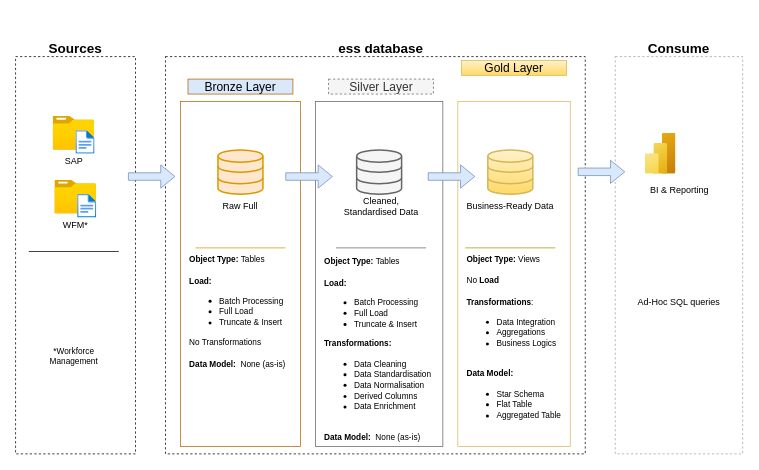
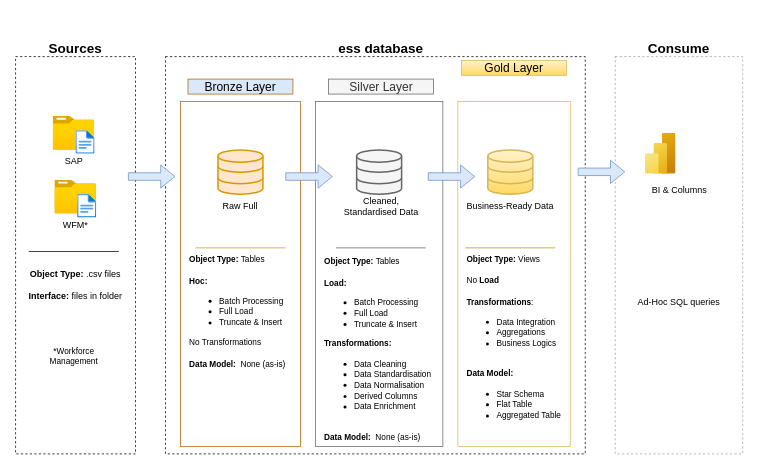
  <mxCell id="0" />
  <mxCell id="1" parent="0" />
  <mxCell id="2" value="" style="rounded=0;whiteSpace=wrap;html=1;fillColor=none;dashed=1;strokeColor=light-dark(#000000,#B04747);" parent="1" vertex="1"><mxGeometry x="20" y="75" width="160" height="530" as="geometry" /></mxCell>
  <mxCell id="3" value="&lt;font style=&quot;font-size: 18px;&quot;&gt;Sources&lt;/font&gt;" style="rounded=0;whiteSpace=wrap;html=1;strokeColor=none;fillColor=none;fontStyle=1" parent="1" vertex="1"><mxGeometry x="40" y="35" width="120" height="60" as="geometry" /></mxCell>
  <mxCell id="4" value="" style="rounded=0;whiteSpace=wrap;html=1;fillColor=none;dashed=1;strokeColor=light-dark(#000000,#B04747);" parent="1" vertex="1"><mxGeometry x="220" y="75" width="560" height="530" as="geometry" /></mxCell>
  <mxCell id="5" value="&lt;font style=&quot;font-size: 18px;&quot;&gt;ess database&lt;/font&gt;" style="rounded=0;whiteSpace=wrap;html=1;strokeColor=none;fillColor=none;fontStyle=1" parent="1" vertex="1"><mxGeometry x="435" y="35" width="145" height="60" as="geometry" /></mxCell>
  <mxCell id="6" value="" style="rounded=0;whiteSpace=wrap;html=1;fillColor=none;dashed=1;strokeColor=light-dark(#a3a3a3, #9a3c3c);" parent="1" vertex="1"><mxGeometry x="820" y="75" width="170" height="530" as="geometry" /></mxCell>
  <mxCell id="7" value="&lt;font style=&quot;font-size: 18px;&quot;&gt;Consume&lt;/font&gt;" style="rounded=0;whiteSpace=wrap;html=1;strokeColor=none;fillColor=none;fontStyle=1" parent="1" vertex="1"><mxGeometry x="845" y="35" width="120" height="60" as="geometry" /></mxCell>
  <mxCell id="8" value="Bronze Layer" style="rounded=0;whiteSpace=wrap;html=1;fillColor=#dae8fc;strokeColor=#b46504;fontSize=16;" parent="1" vertex="1"><mxGeometry x="250" y="105" width="140" height="20" as="geometry" /></mxCell>
  <mxCell id="9" value="" style="rounded=0;whiteSpace=wrap;html=1;fillColor=none;strokeColor=#b46504;fontSize=16;" parent="1" vertex="1"><mxGeometry x="240" y="135" width="160" height="460" as="geometry" /></mxCell>
- <mxCell id="10" value="Silver Layer" style="rounded=0;whiteSpace=wrap;html=1;fillColor=#f5f5f5;strokeColor=#666666;fontSize=16;fontColor=#333333;dashed=1;" parent="1" vertex="1"><mxGeometry x="437.5" y="105" width="140" height="20" as="geometry" /></mxCell>
+ <mxCell id="10" value="Silver Layer" style="rounded=0;whiteSpace=wrap;html=1;fillColor=#f5f5f5;strokeColor=#666666;fontSize=16;fontColor=#333333;" parent="1" vertex="1"><mxGeometry x="437.5" y="105" width="140" height="20" as="geometry" /></mxCell>
  <mxCell id="11" value="" style="rounded=0;whiteSpace=wrap;html=1;fillColor=none;strokeColor=#666666;fontSize=16;fontColor=#333333;" parent="1" vertex="1"><mxGeometry x="420" y="135" width="170" height="460" as="geometry" /></mxCell>
  <mxCell id="12" value="Gold Layer" style="rounded=0;whiteSpace=wrap;html=1;fillColor=#fff2cc;strokeColor=#d6b656;fontSize=16;gradientColor=#ffd966;" parent="1" vertex="1"><mxGeometry x="615" y="80" width="140" height="20" as="geometry" /></mxCell>
  <mxCell id="13" value="" style="rounded=0;whiteSpace=wrap;html=1;fillColor=none;strokeColor=light-dark(#DBBA58,#F2C72C);fontSize=16;" parent="1" vertex="1"><mxGeometry x="610" y="135" width="150" height="460" as="geometry" /></mxCell>
  <mxCell id="14" value="" style="image;aspect=fixed;html=1;points=[];align=center;fontSize=12;image=img/lib/azure2/general/Folder_Blank.svg;" parent="1" vertex="1"><mxGeometry x="70" y="154.68" width="55.39" height="44.96" as="geometry" /></mxCell>
  <mxCell id="15" value="" style="image;aspect=fixed;html=1;points=[];align=center;fontSize=12;image=img/lib/azure2/general/File.svg;" parent="1" vertex="1"><mxGeometry x="100.39" y="173.64" width="25.45" height="31.36" as="geometry" /></mxCell>
  <mxCell id="16" value="SAP" style="rounded=0;whiteSpace=wrap;html=1;fillColor=none;strokeColor=none;" parent="1" vertex="1"><mxGeometry x="37.69" y="185" width="120" height="60" as="geometry" /></mxCell>
  <mxCell id="17" value="" style="image;aspect=fixed;html=1;points=[];align=center;fontSize=12;image=img/lib/azure2/general/Folder_Blank.svg;" parent="1" vertex="1"><mxGeometry x="72.31" y="239.84" width="55.39" height="44.96" as="geometry" /></mxCell>
  <mxCell id="18" value="" style="image;aspect=fixed;html=1;points=[];align=center;fontSize=12;image=img/lib/azure2/general/File.svg;" parent="1" vertex="1"><mxGeometry x="102.7" y="258.8" width="25.45" height="31.36" as="geometry" /></mxCell>
  <mxCell id="19" value="WFM*" style="rounded=0;whiteSpace=wrap;html=1;fillColor=none;strokeColor=none;" parent="1" vertex="1"><mxGeometry x="40" y="270.16" width="120" height="60" as="geometry" /></mxCell>
  <mxCell id="20" value="" style="endArrow=none;html=1;rounded=1;curved=0;" parent="1" edge="1"><mxGeometry width="50" height="50" relative="1" as="geometry"><mxPoint x="37.69" y="335" as="sourcePoint" /><mxPoint x="157.69" y="335" as="targetPoint" /></mxGeometry></mxCell>
+ <mxCell id="21" value="&lt;b&gt;Object Type: &lt;/b&gt;.csv files&lt;div&gt;&lt;b&gt;&lt;br&gt;&lt;/b&gt;&lt;/div&gt;&lt;div&gt;&lt;b&gt;Interface: &lt;/b&gt;files in folder&lt;/div&gt;" style="text;html=1;align=center;verticalAlign=middle;whiteSpace=wrap;rounded=0;" parent="1" vertex="1"><mxGeometry x="20" y="355" width="160" height="50" as="geometry" /></mxCell>
  <mxCell id="22" value="" style="html=1;verticalLabelPosition=bottom;align=center;labelBackgroundColor=#ffffff;verticalAlign=top;strokeWidth=2;strokeColor=#d79b00;shadow=0;dashed=0;shape=mxgraph.ios7.icons.data;fillColor=#ffe6cc;" parent="1" vertex="1"><mxGeometry x="290" y="199.64" width="60" height="59" as="geometry" /></mxCell>
  <mxCell id="23" value="" style="html=1;verticalLabelPosition=bottom;align=center;labelBackgroundColor=#ffffff;verticalAlign=top;strokeWidth=2;strokeColor=#666666;shadow=0;dashed=0;shape=mxgraph.ios7.icons.data;fillColor=#f5f5f5;fontColor=#333333;" parent="1" vertex="1"><mxGeometry x="475" y="199.64" width="60" height="59" as="geometry" /></mxCell>
  <mxCell id="24" value="" style="html=1;verticalLabelPosition=bottom;align=center;labelBackgroundColor=#ffffff;verticalAlign=top;strokeWidth=2;strokeColor=#d6b656;shadow=0;dashed=0;shape=mxgraph.ios7.icons.data;fillColor=#fff2cc;gradientColor=#ffd966;" parent="1" vertex="1"><mxGeometry x="650" y="199.64" width="60" height="59" as="geometry" /></mxCell>
  <mxCell id="25" value="" style="shape=flexArrow;endArrow=classic;html=1;rounded=0;entryX=0.036;entryY=0.4;entryDx=0;entryDy=0;entryPerimeter=0;fillColor=#dae8fc;strokeColor=#6c8ebf;" parent="1" edge="1"><mxGeometry width="50" height="50" relative="1" as="geometry"><mxPoint x="170" y="235" as="sourcePoint" /><mxPoint x="233.16" y="235" as="targetPoint" /></mxGeometry></mxCell>
  <mxCell id="26" value="" style="shape=flexArrow;endArrow=classic;html=1;rounded=0;entryX=0.036;entryY=0.4;entryDx=0;entryDy=0;entryPerimeter=0;fillColor=#dae8fc;strokeColor=#6c8ebf;" parent="1" edge="1"><mxGeometry width="50" height="50" relative="1" as="geometry"><mxPoint x="380" y="235" as="sourcePoint" /><mxPoint x="443.16" y="235" as="targetPoint" /></mxGeometry></mxCell>
  <mxCell id="27" value="" style="shape=flexArrow;endArrow=classic;html=1;rounded=0;entryX=0.036;entryY=0.4;entryDx=0;entryDy=0;entryPerimeter=0;fillColor=#dae8fc;strokeColor=#6c8ebf;" parent="1" edge="1"><mxGeometry width="50" height="50" relative="1" as="geometry"><mxPoint x="570" y="235" as="sourcePoint" /><mxPoint x="633.16" y="235" as="targetPoint" /></mxGeometry></mxCell>
  <mxCell id="28" value="Raw Full" style="rounded=0;whiteSpace=wrap;html=1;fillColor=none;strokeColor=none;" parent="1" vertex="1"><mxGeometry x="260" y="245" width="120" height="60" as="geometry" /></mxCell>
  <mxCell id="29" value="Cleaned, Standardised Data" style="rounded=0;whiteSpace=wrap;html=1;fillColor=none;strokeColor=none;" parent="1" vertex="1"><mxGeometry x="447.5" y="245" width="120" height="60" as="geometry" /></mxCell>
  <mxCell id="30" value="Business-Ready Data" style="rounded=0;whiteSpace=wrap;html=1;fillColor=none;strokeColor=none;" parent="1" vertex="1"><mxGeometry x="620" y="245" width="120" height="60" as="geometry" /></mxCell>
  <mxCell id="31" value="" style="endArrow=none;html=1;rounded=1;curved=0;fillColor=#ffe6cc;strokeColor=#d79b00;" parent="1" edge="1"><mxGeometry width="50" height="50" relative="1" as="geometry"><mxPoint x="260" y="330.16" as="sourcePoint" /><mxPoint x="380" y="330.16" as="targetPoint" /></mxGeometry></mxCell>
  <mxCell id="32" value="" style="endArrow=none;html=1;rounded=1;curved=0;fillColor=#f5f5f5;strokeColor=#666666;" parent="1" edge="1"><mxGeometry width="50" height="50" relative="1" as="geometry"><mxPoint x="447.5" y="330.16" as="sourcePoint" /><mxPoint x="567.5" y="330.16" as="targetPoint" /></mxGeometry></mxCell>
  <mxCell id="33" value="" style="endArrow=none;html=1;rounded=1;curved=0;fillColor=#e3c800;strokeColor=#B09500;" parent="1" edge="1"><mxGeometry width="50" height="50" relative="1" as="geometry"><mxPoint x="620" y="330.16" as="sourcePoint" /><mxPoint x="740" y="330.16" as="targetPoint" /></mxGeometry></mxCell>
- <mxCell id="34" value="&lt;font style=&quot;font-size: 11px;&quot;&gt;&lt;b&gt;Object Type: &lt;/b&gt;Tables&lt;/font&gt;&lt;div&gt;&lt;b&gt;&lt;font style=&quot;font-size: 11px;&quot;&gt;&lt;br&gt;&lt;/font&gt;&lt;/b&gt;&lt;/div&gt;&lt;div&gt;&lt;b&gt;&lt;font style=&quot;font-size: 11px;&quot;&gt;Load:&lt;/font&gt;&lt;/b&gt;&lt;/div&gt;&lt;div&gt;&lt;ul&gt;&lt;li&gt;&lt;font style=&quot;font-size: 11px;&quot;&gt;Batch Processing&lt;/font&gt;&lt;/li&gt;&lt;li style=&quot;&quot;&gt;&lt;font style=&quot;font-size: 11px;&quot;&gt;Full Load&lt;/font&gt;&lt;/li&gt;&lt;li&gt;&lt;font style=&quot;font-size: 11px;&quot;&gt;Truncate &amp;amp; Insert&lt;/font&gt;&lt;/li&gt;&lt;/ul&gt;&lt;div&gt;&lt;font style=&quot;font-size: 11px;&quot;&gt;No Transformations&lt;/font&gt;&lt;/div&gt;&lt;/div&gt;&lt;div&gt;&lt;font style=&quot;font-size: 11px;&quot;&gt;&lt;br&gt;&lt;/font&gt;&lt;/div&gt;&lt;div&gt;&lt;font style=&quot;font-size: 11px;&quot;&gt;&lt;b&gt;Data Model:&amp;nbsp;&lt;/b&gt;&amp;nbsp;None (as-is)&lt;/font&gt;&lt;/div&gt;" style="text;html=1;align=left;verticalAlign=middle;whiteSpace=wrap;rounded=0;" parent="1" vertex="1"><mxGeometry x="250" y="365" width="150" height="100" as="geometry" /></mxCell>
+ <mxCell id="34" value="&lt;font style=&quot;font-size: 11px;&quot;&gt;&lt;b&gt;Object Type: &lt;/b&gt;Tables&lt;/font&gt;&lt;div&gt;&lt;b&gt;&lt;font style=&quot;font-size: 11px;&quot;&gt;&lt;br&gt;&lt;/font&gt;&lt;/b&gt;&lt;/div&gt;&lt;div&gt;&lt;b&gt;&lt;font style=&quot;font-size: 11px;&quot;&gt;Hoc:&lt;/font&gt;&lt;/b&gt;&lt;/div&gt;&lt;div&gt;&lt;ul&gt;&lt;li&gt;&lt;font style=&quot;font-size: 11px;&quot;&gt;Batch Processing&lt;/font&gt;&lt;/li&gt;&lt;li style=&quot;&quot;&gt;&lt;font style=&quot;font-size: 11px;&quot;&gt;Full Load&lt;/font&gt;&lt;/li&gt;&lt;li&gt;&lt;font style=&quot;font-size: 11px;&quot;&gt;Truncate &amp;amp; Insert&lt;/font&gt;&lt;/li&gt;&lt;/ul&gt;&lt;div&gt;&lt;font style=&quot;font-size: 11px;&quot;&gt;No Transformations&lt;/font&gt;&lt;/div&gt;&lt;/div&gt;&lt;div&gt;&lt;font style=&quot;font-size: 11px;&quot;&gt;&lt;br&gt;&lt;/font&gt;&lt;/div&gt;&lt;div&gt;&lt;font style=&quot;font-size: 11px;&quot;&gt;&lt;b&gt;Data Model:&amp;nbsp;&lt;/b&gt;&amp;nbsp;None (as-is)&lt;/font&gt;&lt;/div&gt;" style="text;html=1;align=left;verticalAlign=middle;whiteSpace=wrap;rounded=0;" parent="1" vertex="1"><mxGeometry x="250" y="365" width="150" height="100" as="geometry" /></mxCell>
  <mxCell id="35" value="&lt;font style=&quot;font-size: 11px;&quot;&gt;&lt;b&gt;Object Type: &lt;/b&gt;Tables&lt;/font&gt;&lt;div&gt;&lt;b&gt;&lt;font style=&quot;font-size: 11px;&quot;&gt;&lt;br&gt;&lt;/font&gt;&lt;/b&gt;&lt;/div&gt;&lt;div&gt;&lt;b&gt;&lt;font style=&quot;font-size: 11px;&quot;&gt;Load:&lt;/font&gt;&lt;/b&gt;&lt;/div&gt;&lt;div&gt;&lt;ul&gt;&lt;li&gt;&lt;font style=&quot;font-size: 11px;&quot;&gt;Batch Processing&lt;/font&gt;&lt;/li&gt;&lt;li style=&quot;&quot;&gt;&lt;font style=&quot;font-size: 11px;&quot;&gt;Full Load&lt;/font&gt;&lt;/li&gt;&lt;li&gt;&lt;font style=&quot;font-size: 11px;&quot;&gt;Truncate &amp;amp; Insert&lt;/font&gt;&lt;/li&gt;&lt;/ul&gt;&lt;div&gt;&lt;font style=&quot;font-size: 11px;&quot;&gt;&lt;b&gt;Transformations:&lt;/b&gt;&lt;/font&gt;&lt;/div&gt;&lt;/div&gt;&lt;div&gt;&lt;ul&gt;&lt;li&gt;&lt;span style=&quot;font-size: 11px;&quot;&gt;Data Cleaning&lt;/span&gt;&lt;/li&gt;&lt;li&gt;&lt;span style=&quot;font-size: 11px;&quot;&gt;Data Standardisation&lt;/span&gt;&lt;/li&gt;&lt;li&gt;&lt;span style=&quot;font-size: 11px;&quot;&gt;Data Normalisation&lt;/span&gt;&lt;/li&gt;&lt;li&gt;&lt;span style=&quot;font-size: 11px;&quot;&gt;Derived Columns&lt;/span&gt;&lt;/li&gt;&lt;li&gt;&lt;span style=&quot;font-size: 11px;&quot;&gt;Data Enrichment&lt;/span&gt;&lt;/li&gt;&lt;/ul&gt;&lt;/div&gt;&lt;div&gt;&lt;font style=&quot;font-size: 11px;&quot;&gt;&lt;br&gt;&lt;/font&gt;&lt;/div&gt;&lt;div&gt;&lt;font style=&quot;font-size: 11px;&quot;&gt;&lt;b&gt;Data Model:&amp;nbsp;&lt;/b&gt;&amp;nbsp;None (as-is)&lt;/font&gt;&lt;/div&gt;" style="text;html=1;align=left;verticalAlign=middle;whiteSpace=wrap;rounded=0;" parent="1" vertex="1"><mxGeometry x="430" y="415" width="150" height="100" as="geometry" /></mxCell>
  <mxCell id="36" value="&lt;div&gt;&lt;span style=&quot;font-size: 11px;&quot;&gt;&lt;b&gt;Object Type: &lt;/b&gt;Views&lt;/span&gt;&lt;/div&gt;&lt;div&gt;&lt;span style=&quot;font-size: 11px;&quot;&gt;&lt;br&gt;&lt;/span&gt;&lt;/div&gt;&lt;span style=&quot;font-size: 11px;&quot;&gt;No &lt;b&gt;Load&lt;/b&gt;&lt;/span&gt;&lt;div&gt;&lt;span style=&quot;font-size: 11px;&quot;&gt;&lt;b&gt;&lt;br&gt;&lt;/b&gt;&lt;/span&gt;&lt;div&gt;&lt;div&gt;&lt;font style=&quot;font-size: 11px;&quot;&gt;&lt;b&gt;Transformations&lt;/b&gt;:&lt;/font&gt;&lt;/div&gt;&lt;/div&gt;&lt;div&gt;&lt;ul&gt;&lt;li&gt;&lt;font style=&quot;font-size: 11px;&quot;&gt;Data Integration&lt;/font&gt;&lt;/li&gt;&lt;li&gt;&lt;font style=&quot;font-size: 11px;&quot;&gt;Aggregations&lt;/font&gt;&lt;/li&gt;&lt;li&gt;&lt;font style=&quot;font-size: 11px;&quot;&gt;Business Logics&lt;/font&gt;&lt;/li&gt;&lt;/ul&gt;&lt;/div&gt;&lt;div&gt;&lt;font style=&quot;font-size: 11px;&quot;&gt;&lt;br&gt;&lt;/font&gt;&lt;/div&gt;&lt;div&gt;&lt;font style=&quot;font-size: 11px;&quot;&gt;&lt;b&gt;Data Model:&lt;/b&gt;&lt;/font&gt;&lt;/div&gt;&lt;div&gt;&lt;ul&gt;&lt;li&gt;&lt;font style=&quot;font-size: 11px;&quot;&gt;Star Schema&lt;/font&gt;&lt;/li&gt;&lt;li&gt;&lt;font style=&quot;font-size: 11px;&quot;&gt;Flat Table&lt;/font&gt;&lt;/li&gt;&lt;li&gt;&lt;font style=&quot;font-size: 11px;&quot;&gt;Aggregated Table&lt;b&gt;&amp;nbsp;&lt;/b&gt;&lt;/font&gt;&lt;/li&gt;&lt;/ul&gt;&lt;/div&gt;&lt;/div&gt;" style="text;html=1;align=left;verticalAlign=middle;whiteSpace=wrap;rounded=0;" parent="1" vertex="1"><mxGeometry x="620" y="405" width="150" height="100" as="geometry" /></mxCell>
  <mxCell id="37" value="" style="shape=flexArrow;endArrow=classic;html=1;rounded=0;entryX=0.036;entryY=0.4;entryDx=0;entryDy=0;entryPerimeter=0;fillColor=#dae8fc;strokeColor=#6c8ebf;" parent="1" edge="1"><mxGeometry width="50" height="50" relative="1" as="geometry"><mxPoint x="770" y="228.72" as="sourcePoint" /><mxPoint x="833.16" y="228.72" as="targetPoint" /></mxGeometry></mxCell>
  <mxCell id="38" value="" style="image;aspect=fixed;html=1;points=[];align=center;fontSize=12;image=img/lib/azure2/analytics/Power_BI_Embedded.svg;" parent="1" vertex="1"><mxGeometry x="860" y="176.97" width="41" height="54.67" as="geometry" /></mxCell>
- <mxCell id="39" value="BI &amp;amp; Reporting" style="rounded=0;whiteSpace=wrap;html=1;fillColor=none;strokeColor=none;" parent="1" vertex="1"><mxGeometry x="845.5" y="223" width="120" height="60" as="geometry" /></mxCell>
+ <mxCell id="39" value="BI &amp;amp; Columns" style="rounded=0;whiteSpace=wrap;html=1;fillColor=none;strokeColor=none;" parent="1" vertex="1"><mxGeometry x="845.5" y="223" width="120" height="60" as="geometry" /></mxCell>
  <mxCell id="40" value="Ad-Hoc SQL queries" style="rounded=0;whiteSpace=wrap;html=1;fillColor=none;strokeColor=none;" parent="1" vertex="1"><mxGeometry x="845" y="373" width="120" height="60" as="geometry" /></mxCell>
  <mxCell id="41" value="" style="shape=image;verticalLabelPosition=bottom;labelBackgroundColor=default;verticalAlign=top;aspect=fixed;imageAspect=0;image=https://upload.wikimedia.org/wikipedia/commons/0/01/Tableau_Software_Logo_Small.png;clipPath=inset(0% 79% 0% 0%);" parent="1" vertex="1"><mxGeometry x="914.05" y="183.46" width="51.45" height="48.18" as="geometry" /></mxCell>
  <mxCell id="42" value="" style="shape=image;verticalLabelPosition=bottom;labelBackgroundColor=default;verticalAlign=top;aspect=fixed;imageAspect=0;image=https://upload.wikimedia.org/wikipedia/commons/thumb/2/29/Postgresql_elephant.svg/540px-Postgresql_elephant.svg.png;" parent="1" vertex="1"><mxGeometry x="867.95" y="324.18" width="65.9" height="67.97" as="geometry" /></mxCell>
  <mxCell id="43" value="" style="shape=image;verticalLabelPosition=bottom;labelBackgroundColor=default;verticalAlign=top;aspect=fixed;imageAspect=0;image=https://www.vectorlogo.zone/logos/postgresql/postgresql-ar21.svg;" parent="1" vertex="1"><mxGeometry x="220" y="20" width="110" height="55" as="geometry" /></mxCell>
  <mxCell id="44" value="*Workforce Management" style="rounded=0;whiteSpace=wrap;html=1;fillColor=none;strokeColor=none;fontSize=11;" vertex="1" parent="1"><mxGeometry x="37.69" y="445" width="120" height="60" as="geometry" /></mxCell>
